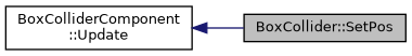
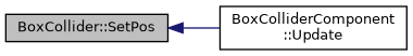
  digraph {
    rankdir=LR
    node [color=black fontname=Helvetica fontsize=10 shape=record style=filled]
    n1 [fillcolor=grey75 fontcolor=black height=0.2 label="BoxCollider::SetPos" width=0.4]
    n2 [fillcolor=white height=0.2 label="BoxColliderComponent\l::Update" width=0.4]
-   n2 -> n1 [color=midnightblue dir=back fontname=Helvetica fontsize=10 labelfontname=Helvetica labelfontsize=10 style=solid]
+   n1 -> n2 [color=midnightblue dir=back fontname=Helvetica fontsize=10 labelfontname=Helvetica labelfontsize=10 style=solid]
  }
